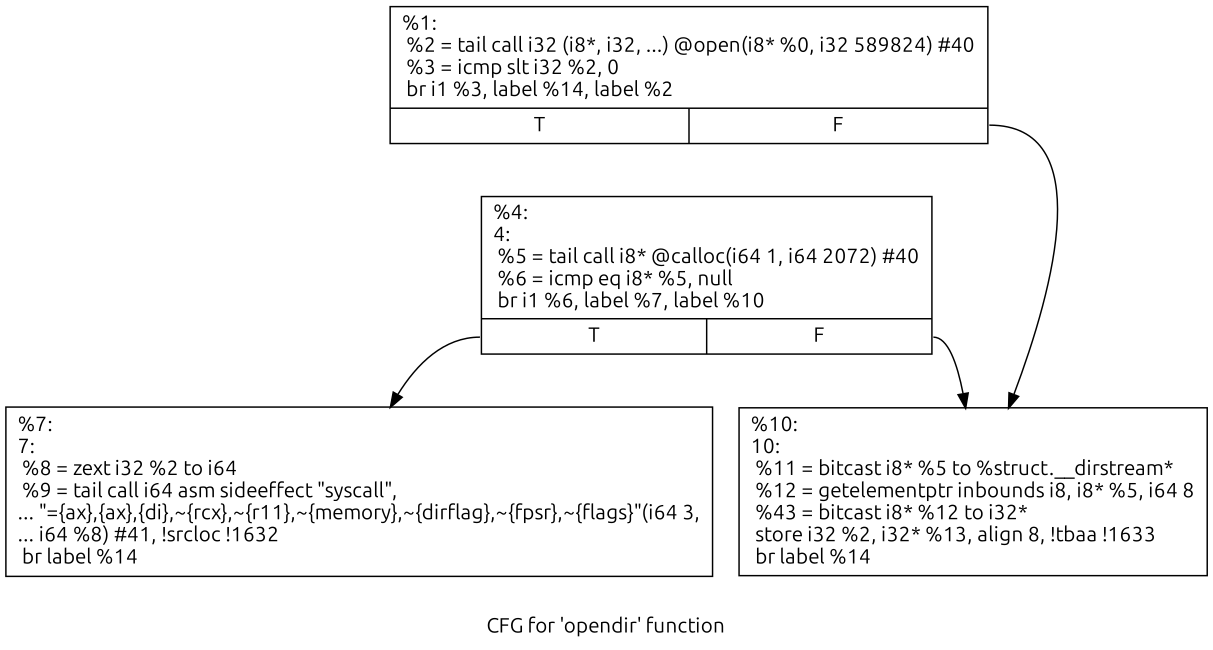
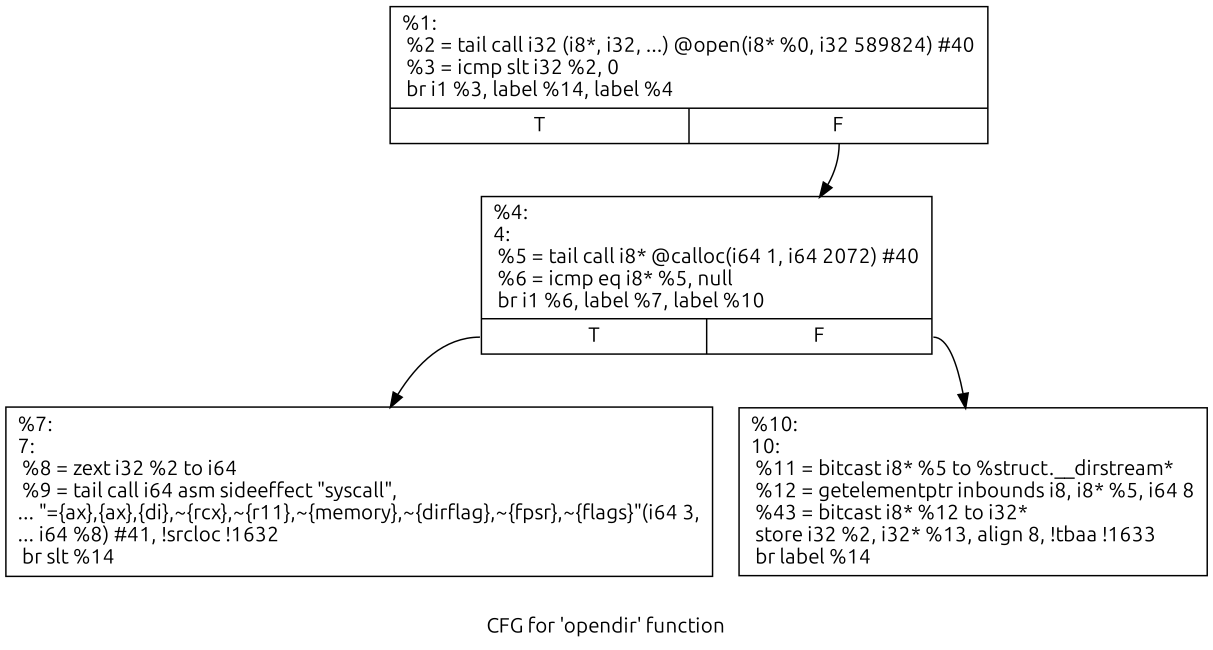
  digraph {
    fontname=Ubuntu
    label="CFG for 'opendir' function"
    node [fontname=Ubuntu shape=record]
    edge [fontname=Ubuntu tailport=s1]
-   n1 [label="{%1:\l  %2 = tail call i32 (i8*, i32, ...) @open(i8* %0, i32 589824) #40\l  %3 = icmp slt i32 %2, 0\l  br i1 %3, label %14, label %2\l|{<s0>T|<s1>F}}"]
+   n1 [label="{%1:\l  %2 = tail call i32 (i8*, i32, ...) @open(i8* %0, i32 589824) #40\l  %3 = icmp slt i32 %2, 0\l  br i1 %3, label %14, label %4\l|{<s0>T|<s1>F}}"]
    n2 [label="{%4:\l4:                                                \l  %5 = tail call i8* @calloc(i64 1, i64 2072) #40\l  %6 = icmp eq i8* %5, null\l  br i1 %6, label %7, label %10\l|{<s0>T|<s1>F}}"]
-   n3 [label="{%7:\l7:                                                \l  %8 = zext i32 %2 to i64\l  %9 = tail call i64 asm sideeffect \"syscall\",\l... \"=\{ax\},\{ax\},\{di\},~\{rcx\},~\{r11\},~\{memory\},~\{dirflag\},~\{fpsr\},~\{flags\}\"(i64 3,\l... i64 %8) #41, !srcloc !1632\l  br label %14\l}"]
+   n3 [label="{%7:\l7:                                                \l  %8 = zext i32 %2 to i64\l  %9 = tail call i64 asm sideeffect \"syscall\",\l... \"=\{ax\},\{ax\},\{di\},~\{rcx\},~\{r11\},~\{memory\},~\{dirflag\},~\{fpsr\},~\{flags\}\"(i64 3,\l... i64 %8) #41, !srcloc !1632\l  br slt %14\l}"]
    n4 [label="{%10:\l10:                                               \l  %11 = bitcast i8* %5 to %struct.__dirstream*\l  %12 = getelementptr inbounds i8, i8* %5, i64 8\l  %43 = bitcast i8* %12 to i32*\l  store i32 %2, i32* %13, align 8, !tbaa !1633\l  br label %14\l}"]
-   n1 -> n4
+   n1 -> n2
    n2 -> n3 [tailport=s0]
    n2 -> n4
  }
